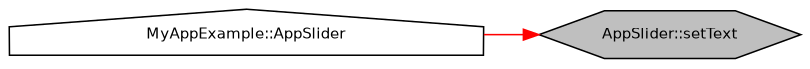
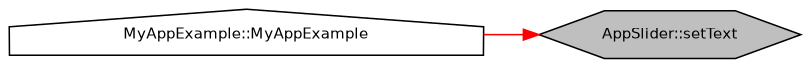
  digraph {
    rankdir=RL
    node [color=black fontname=Helvetica fontsize=10 style=filled]
    n1 [fillcolor=grey75 fontcolor=black height=0.2 label="AppSlider::setText" shape=hexagon width=0.4]
-   n2 [fillcolor=white height=0.2 label="MyAppExample::AppSlider" shape=house width=0.4]
+   n2 [fillcolor=white height=0.2 label="MyAppExample::MyAppExample" shape=house width=0.4]
    n1 -> n2 [color=red dir=back fontname=Helvetica fontsize=10 labelfontname=Helvetica labelfontsize=10 style=solid]
  }
